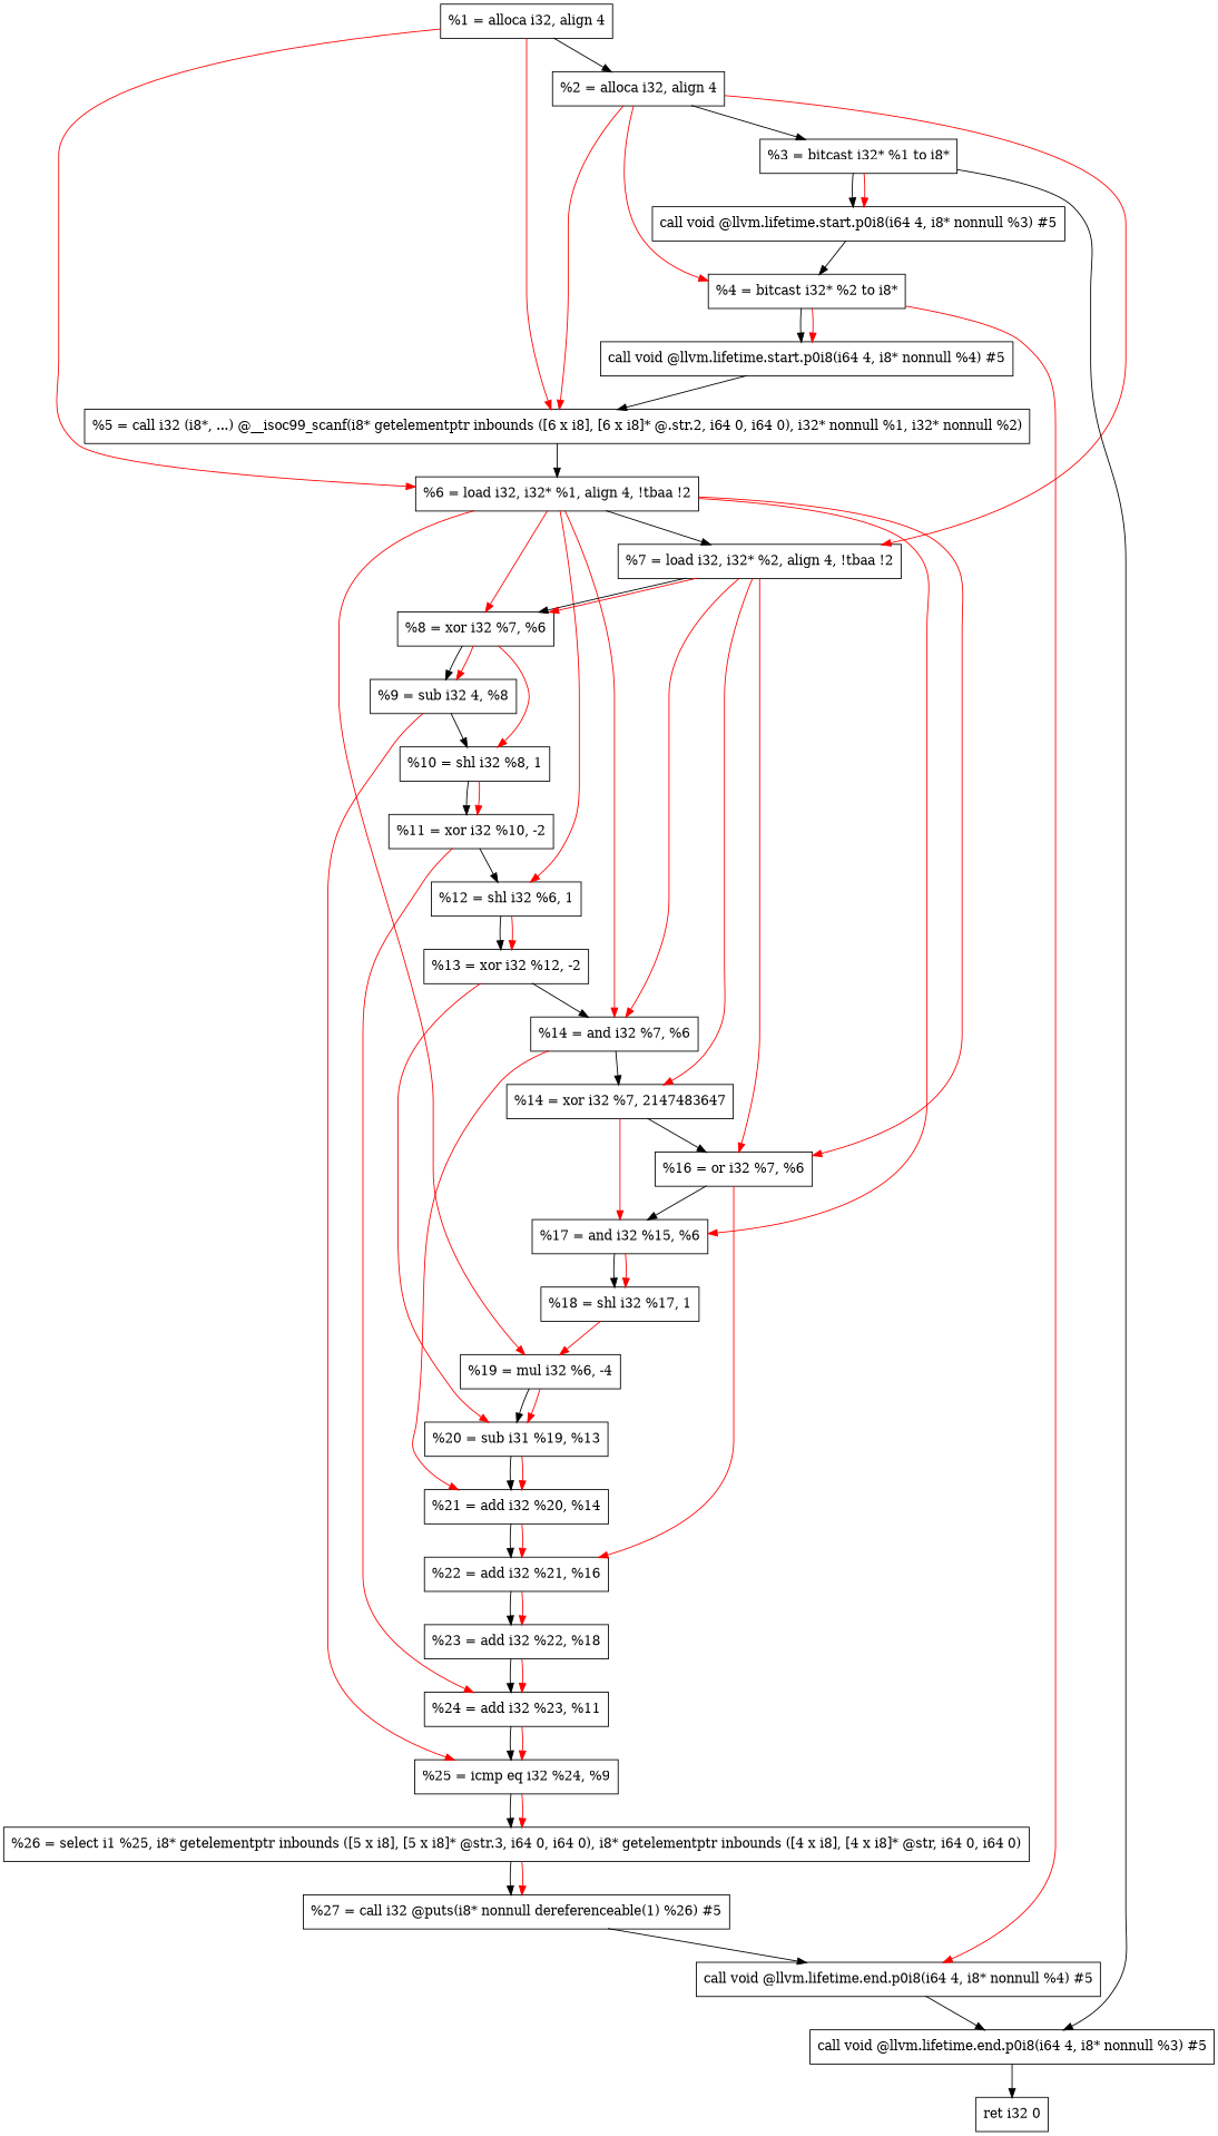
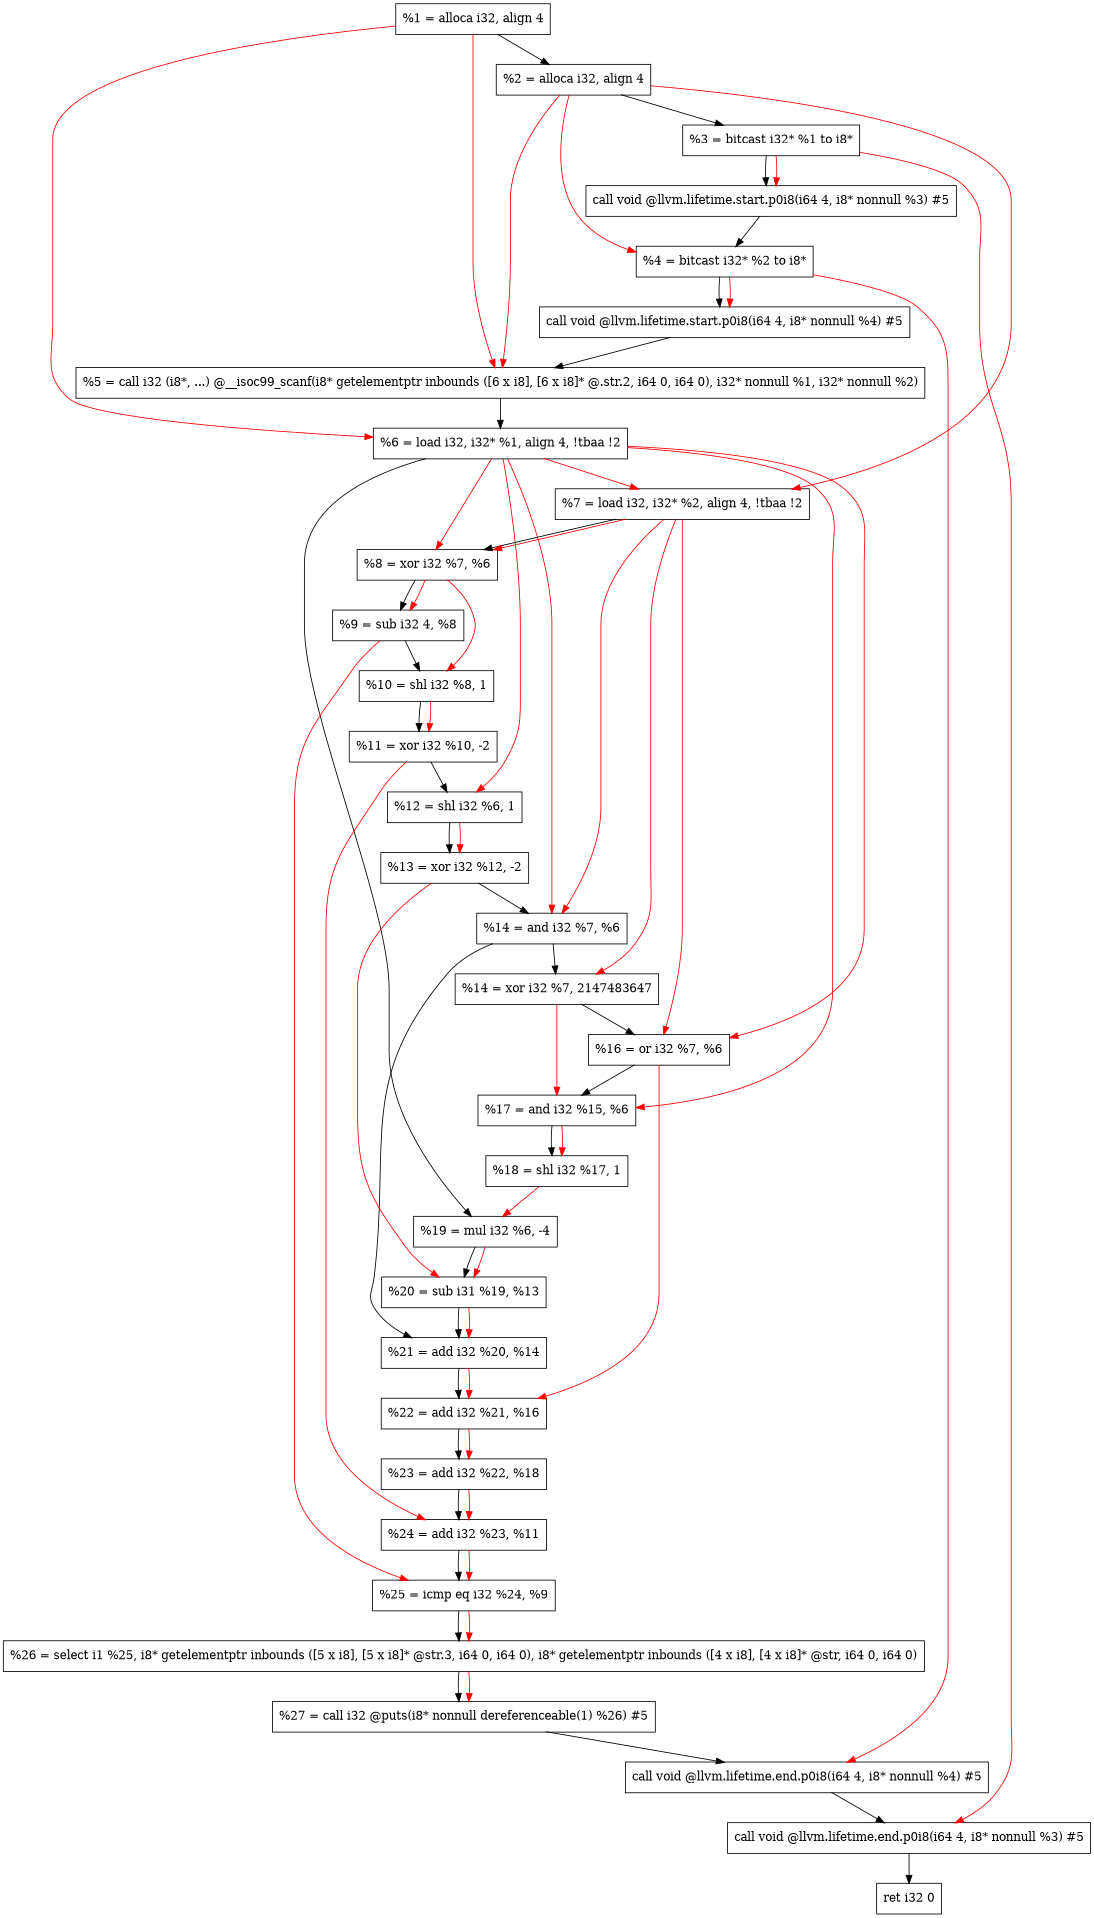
  digraph {
    node [shape=record]
    edge [color=red]
    n1 [label="  %1 = alloca i32, align 4"]
    n2 [label="  %2 = alloca i32, align 4"]
    n3 [label="  %5 = call i32 (i8*, ...) @__isoc99_scanf(i8* getelementptr inbounds ([6 x i8], [6 x i8]* @.str.2, i64 0, i64 0), i32* nonnull %1, i32* nonnull %2)"]
    n4 [label="  %6 = load i32, i32* %1, align 4, !tbaa !2"]
    n5 [label="  %3 = bitcast i32* %1 to i8*"]
    n6 [label="  %4 = bitcast i32* %2 to i8*"]
    n7 [label="  %7 = load i32, i32* %2, align 4, !tbaa !2"]
    n8 [label="  call void @llvm.lifetime.start.p0i8(i64 4, i8* nonnull %3) #5"]
    n9 [label="  call void @llvm.lifetime.end.p0i8(i64 4, i8* nonnull %3) #5"]
    n10 [label="  %8 = xor i32 %7, %6"]
    n11 [label="  %12 = shl i32 %6, 1"]
    n12 [label="  %14 = and i32 %7, %6"]
    n13 [label="  %16 = or i32 %7, %6"]
    n14 [label="  %17 = and i32 %15, %6"]
    n15 [label="  %19 = mul i32 %6, -4"]
    n16 [label="  call void @llvm.lifetime.start.p0i8(i64 4, i8* nonnull %4) #5"]
    n17 [label="  call void @llvm.lifetime.end.p0i8(i64 4, i8* nonnull %4) #5"]
    n18 [label="%14 = xor i32 %7, 2147483647"]
    n19 [label="  ret i32 0"]
    n20 [label="%9 = sub i32 4, %8"]
    n21 [label="  %10 = shl i32 %8, 1"]
    n22 [label="  %13 = xor i32 %12, -2"]
    n23 [label="  %21 = add i32 %20, %14"]
    n24 [label="  %22 = add i32 %21, %16"]
    n25 [label="  %18 = shl i32 %17, 1"]
    n26 [label="%20 = sub i31 %19, %13"]
    n27 [label="  %25 = icmp eq i32 %24, %9"]
    n28 [label="  %11 = xor i32 %10, -2"]
    n29 [label="  %26 = select i1 %25, i8* getelementptr inbounds ([5 x i8], [5 x i8]* @str.3, i64 0, i64 0), i8* getelementptr inbounds ([4 x i8], [4 x i8]* @str, i64 0, i64 0)"]
    n30 [label="  %24 = add i32 %23, %11"]
    n31 [label="  %23 = add i32 %22, %18"]
    n32 [label="  %27 = call i32 @puts(i8* nonnull dereferenceable(1) %26) #5"]
    n1 -> n2 [color=""]
    n1 -> n3
    n1 -> n4
    n2 -> n3
    n2 -> n5 [color=""]
    n2 -> n6
    n2 -> n7
    n3 -> n4 [color=""]
-   n4 -> n7 [color=""]
+   n4 -> n7
    n4 -> n10
    n4 -> n11
    n4 -> n12
    n4 -> n13
    n4 -> n14
-   n4 -> n15
+   n4 -> n15 [color=black]
    n5 -> n8 [color=""]
    n5 -> n8
-   n5 -> n9 [color=black]
+   n5 -> n9
    n6 -> n16 [color=""]
    n6 -> n16
    n6 -> n17
    n7 -> n10 [color=""]
    n7 -> n10
    n7 -> n12
    n7 -> n13
    n7 -> n18
    n8 -> n6 [color=""]
    n9 -> n19 [color=""]
    n10 -> n20 [color=""]
    n10 -> n20
    n10 -> n21
    n11 -> n22 [color=""]
    n11 -> n22
    n12 -> n18 [color=""]
-   n12 -> n23
+   n12 -> n23 [color=black]
    n13 -> n14 [color=""]
    n13 -> n24
    n14 -> n25 [color=""]
    n14 -> n25
    n15 -> n26 [color=""]
    n15 -> n26
    n16 -> n3 [color=""]
    n17 -> n9 [color=""]
    n18 -> n13 [color=""]
    n18 -> n14
    n20 -> n21 [color=""]
    n20 -> n27
    n21 -> n28 [color=""]
    n21 -> n28
    n22 -> n12 [color=""]
    n22 -> n26
    n23 -> n24 [color=""]
    n23 -> n24
    n24 -> n31 [color=""]
    n24 -> n31
    n25 -> n15
    n26 -> n23 [color=""]
    n26 -> n23
    n27 -> n29 [color=""]
    n27 -> n29
    n28 -> n11 [color=""]
    n28 -> n30
    n29 -> n32 [color=""]
    n29 -> n32
    n30 -> n27 [color=""]
    n30 -> n27
    n31 -> n30 [color=""]
    n31 -> n30
    n32 -> n17 [color=""]
  }
